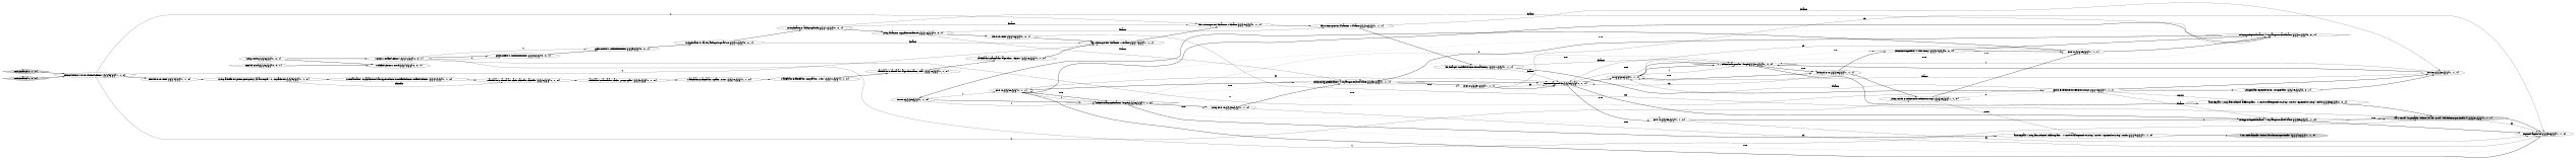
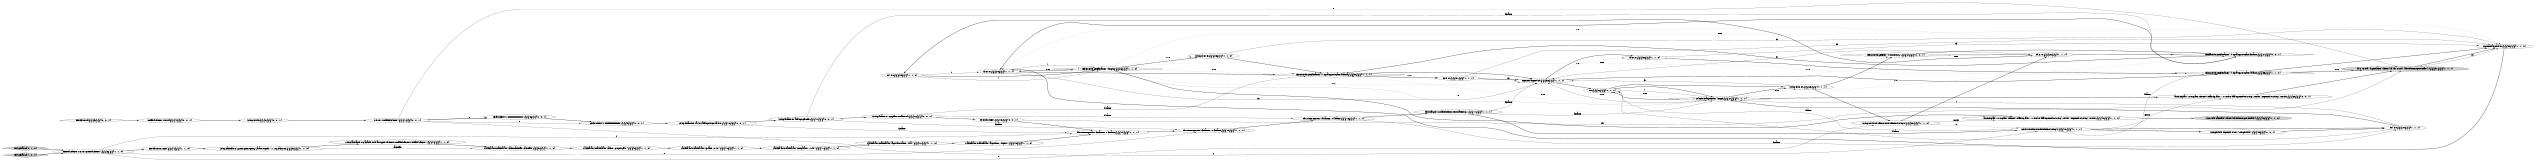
  digraph {
    rankdir=LR
    node [fillcolor=white shape=ellipse style=filled]
    edge [style=bold]
    n1 [label="int i = 0@@@25@@@['1', '1', '0']"]
    n2 [label="ch = \"T\"@@@28@@@['1', '1', '1']"]
    n3 [label="i < selectorRule.getFilenames().length@@@26@@@['1', '1', '0']" shape=diamond]
    n4 [label="selectorRule.getFilenames()(i(.equalsIgnoreCase(f4name)@@@30@@@['1', '1', '1']" shape=diamond]
    n5 [label="expected.append(ch)@@@33@@@['1', '1', '1']"]
    n6 [label="i < selectorRule.getFiles().length@@@21@@@['1', '1', '1']" shape=diamond]
    n7 [label="expected.append(ch)@@@38@@@['1', '1', '0']"]
    n8 [label="selectorRule.getFilenames()(i(.equalsIgnoreCase(f4name)@@@35@@@['1', '1', '0']" shape=diamond]
    n9 [label="String ch = \"F\"@@@28@@@['1', '1', '0']"]
    n10 [label="assertEquals(\"Wrong files selected. Differing files: \" + resolve(diff(expected.toString(),results)),expected.toString(),results)@@@40@@@['1', '1', '0']"]
    n11 [label="bft = new BFT()@@@13@@@['0', '0', '1']"]
    n12 [label="bft.writeProperties(\"f2name=\" + f2name)@@@14@@@['1', '1', '1']"]
    n13 [fillcolor=lightgray label="{if (s != null) {s.getCache().delete()}if (bft != null) {bft.deletePropertiesfile()}}@@@37@@@['1', '1', '1']"]
    n14 [label="bft.writeProperties(\"f3name=\" + f3name)@@@15@@@['1', '1', '1']"]
    n15 [label="performTests(s,\"TFFFFFFFFFFT\")@@@9@@@['0', '0', '1']"]
    n16 [label="String f2name = \"tar/bz2/asf-logo-huge.tar.bz2\"@@@10@@@['0', '0', '1']"]
    n17 [label="String f3name = \"asf-logo.gif.md5\"@@@11@@@['0', '0', '1']"]
    n18 [label="ExtendSelector s = new ExtendSelector()@@@3@@@['1', '1', '0']"]
    n19 [label="String results = selectorRule.selectionString(s)@@@23@@@['1', '1', '0']"]
    n20 [label="BFT bft = new BFT()@@@4@@@['1', '1', '0']"]
    n21 [label="bft.writeProperties(\"f4name=\" + f4name)@@@16@@@['1', '1', '1']"]
    n22 [label="ch = \"T\"@@@25@@@['1', '1', '1']"]
    n23 [label="results = selectorRule.selectionString(s)@@@18@@@['1', '1', '1']"]
    n24 [label="String cachefile = System.getProperty(\"java.io.tmpdir\") + \"/mycache.txt\"@@@5@@@['1', '1', '0']"]
    n25 [label="ch = \"T\"@@@31@@@['1', '1', '1']"]
    n26 [label="i++@@@22@@@['1', '1', '1']"]
    n27 [label="ch = \"T\"@@@33@@@['1', '1', '0']"]
    n28 [label="String ch = \"F\"@@@23@@@['1', '1', '1']"]
    n29 [label="selectorRule.getFiles()(i(.isDirectory()@@@24@@@['0', '0', '1']" shape=diamond]
    n30 [label="selectorRule.getFilenames()(i(.equalsIgnoreCase(f3name)@@@27@@@['0', '0', '1']" shape=diamond]
    n31 [label="assertEquals(\"Wrong files selected. Differing files: \" + resolve(diff(expected.toString(),results)),expected.toString(),results)@@@35@@@['0', '0', '1']"]
    n32 [label="s.addParam(createParam(\"cache.cachefile\",cachefile))@@@8@@@['1', '1', '0']"]
    n33 [label="s.setClassname(\"org.apache.tools.ant.types.selectors.modifiedselector.ModifiedSelector\")@@@7@@@['1', '1', '0']"]
    n34 [label="s.addParam(createParam(\"cache\",\"propertyfile\"))@@@9@@@['1', '1', '0']"]
    n35 [label="bft.doTarget(\"modifiedselectortest-makeDirty\")@@@17@@@['1', '1', '1']"]
    n36 [label="int i = 0@@@20@@@['1', '1', '1']"]
    n37 [label="s.addParam(createParam(\"comparator\",\"rule\"))@@@11@@@['1', '1', '0']"]
    n38 [label="s.addParam(createParam(\"algorithm.name\",\"sha\"))@@@12@@@['1', '1', '0']"]
    n39 [label="s.addParam(createParam(\"algorithm\",\"digest\"))@@@13@@@['1', '1', '0']"]
    n40 [label="String f4name = \"copy.filterset.filtered\"@@@12@@@['0', '0', '1']"]
    n41 [label="BFT bft = null@@@3@@@['0', '0', '1']" shape=diamond]
    n42 [label="ModifiedSelector s = null@@@4@@@['0', '0', '1']"]
    n43 [label="String results@@@6@@@['0', '0', '1']"]
    n44 [label="performTests(s,\"TTTTTTTTTTTT\")@@@8@@@['0', '0', '1']"]
    n45 [fillcolor=lightgray label="testScenario2['0', '1', '0']" shape=diamond]
    n46 [label="StringBuilder expected = new StringBuilder()@@@19@@@['0', '0', '1']"]
    n47 [label="s.addParam(createParam(\"update\",\"true\"))@@@10@@@['1', '1', '0']"]
    n48 [fillcolor=lightgray label="{(new File(cachefile)).delete()bft.deletePropertiesfile()}@@@42@@@['1', '1', '0']"]
    n49 [label="s = new ModifiedSelector()@@@7@@@['0', '0', '1']"]
    n50 [fillcolor=lightgray label="testScenario2['1', '0', '0']" shape=diamond]
    n1 -> n2 [label=i style=solid]
    n1 -> n3
    n1 -> n3 [label=i style=solid]
    n2 -> n3
    n2 -> n3 [label=i style=solid]
    n2 -> n4
    n2 -> n5 [label=ch style=solid]
    n3 -> n2 [label=true style=dotted]
    n3 -> n4 [label=true style=dotted]
    n3 -> n5 [label=true style=dotted]
    n3 -> n6 [label=0 style=dashed]
    n3 -> n7 [label=true style=dotted]
    n3 -> n8 [label=true style=dotted]
    n3 -> n9
    n3 -> n9 [label=true style=dotted]
    n3 -> n10
    n4 -> n5
    n4 -> n25 [label=true style=dotted]
    n4 -> n25
    n5 -> n8
    n5 -> n26
    n5 -> n27 [label=true style=dotted]
    n5 -> n27
    n6 -> n4 [label=true style=dotted]
    n6 -> n5 [label=true style=solid]
    n6 -> n26 [label=true style=dotted]
    n6 -> n26
    n6 -> n28 [label=true style=dotted]
    n6 -> n28
    n6 -> n29 [label=true style=dotted]
    n6 -> n30 [label=true style=dotted]
    n6 -> n31
    n7 -> n2
    n8 -> n7
    n8 -> n13 [label=true style=dotted]
    n8 -> n13
    n9 -> n4
    n9 -> n7 [label=ch style=solid]
    n10 -> n48
    n11 -> n12
    n11 -> n13 [label=bft style=solid]
    n12 -> n14
    n13 -> n7
    n13 -> n7 [label=ch style=solid]
    n14 -> n21
    n15 -> n16
    n16 -> n12 [label=f2name style=solid]
    n16 -> n17
    n17 -> n14 [label=f3name style=solid]
    n17 -> n30 [label=f3name style=solid]
    n17 -> n40
    n18 -> n12 [label=s style=solid]
    n18 -> n14 [label=s style=solid]
    n18 -> n19 [label=s style=solid]
    n18 -> n20
    n19 -> n10 [label=results style=solid]
    n19 -> n22
    n19 -> n23 [label=0 style=dashed]
    n20 -> n24
    n21 -> n35
    n21 -> n36 [label=f2name style=solid]
    n22 -> n1
    n22 -> n5 [label=ch style=solid]
    n22 -> n30
    n23 -> n8 [label=f4name style=solid]
    n23 -> n26 [label=f4name style=solid]
    n23 -> n31 [label=results style=solid]
    n23 -> n36
    n23 -> n46
    n24 -> n32 [label=cachefile style=solid]
    n24 -> n33
    n25 -> n5
    n25 -> n5 [label=ch style=solid]
    n25 -> n7 [label=ch style=solid]
    n26 -> n6
    n26 -> n6 [label=i style=solid]
    n26 -> n28
    n27 -> n7 [label=ch style=solid]
    n27 -> n8
    n28 -> n5 [label=ch style=solid]
    n28 -> n19
    n28 -> n29
    n29 -> n22
    n29 -> n22 [label=true style=dotted]
    n29 -> n30
    n30 -> n2
    n30 -> n2 [label=true style=dotted]
    n30 -> n4
    n31 -> n13
    n32 -> n34
    n33 -> n32
    n34 -> n47
    n35 -> n5 [label=f3name style=solid]
    n35 -> n6 [label=f3name style=solid]
    n35 -> n23
    n36 -> n6 [label=i style=solid]
    n36 -> n6
    n36 -> n26 [label=f4name style=solid]
    n37 -> n38
    n38 -> n39
    n39 -> n12
    n40 -> n4 [label=f4name style=solid]
    n40 -> n11
    n40 -> n21 [label=f4name style=solid]
    n41 -> n42
-   n43 -> n42
+   n42 -> n43
    n43 -> n49
    n44 -> n15
    n45 -> n18
    n46 -> n36
    n47 -> n37
    n49 -> n13 [label=s style=solid]
    n49 -> n15 [label=s style=solid]
    n49 -> n23 [label=s style=solid]
    n49 -> n44
    n49 -> n44 [label=s style=solid]
    n50 -> n18
  }
